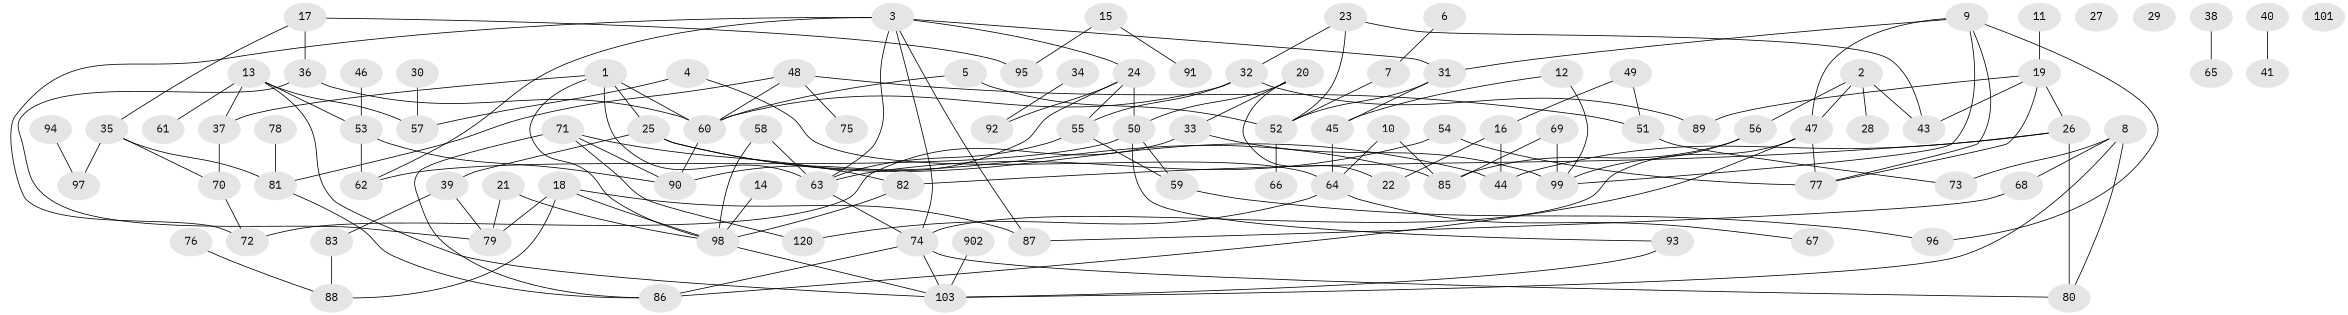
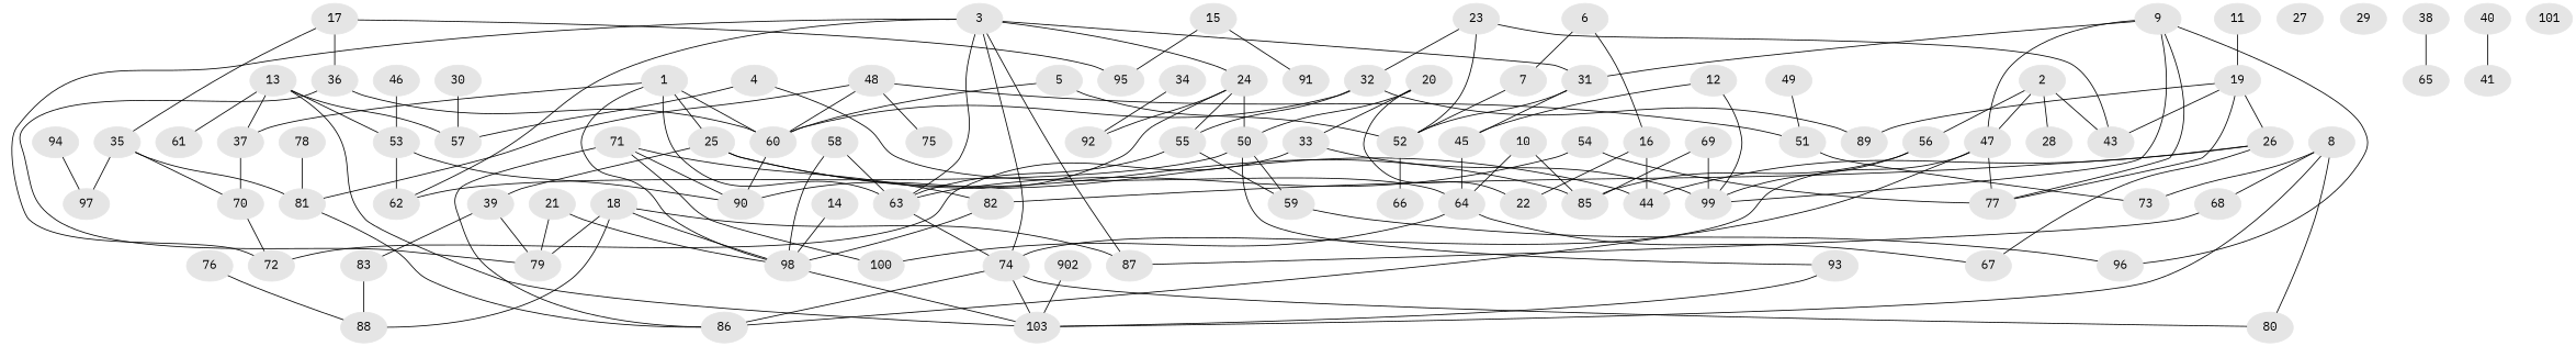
  graph {
    fontname="IBM Plex Mono"
    node [color=gray90 fontname="IBM Plex Mono" style=filled]
    edge [fontname="IBM Plex Mono"]
    1
    25
    37
    60
    63
    98
    85
    44
    39
    70
    90
    74
    103
    2
    28
    43
    47
    56
    77
    86
    99
    3
    24
    62
    72
    87
    31
    9
    96
    50
    55
    92
    80
    4
    57
    64
    67
-   100 [label=120]
+   100
    5
    52
    66
    6
    7
    16
    22
    8
    68
    73
    45
    10
    11
    19
    26
    89
    12
    13
    53
    61
    14
    15
    91
    95
    17
    35
    36
    81
    97
    79
    18
    88
    82
    20
    33
    59
    93
    21
    23
    32
    83
    27
    29
    30
    34
    38
    65
    40
    41
    46
    48
    51
    75
    49
    54
    58
    76
    69
    71
    78
    94
    101
    n101 [label=902]
    1 -- 25
    1 -- 37
    1 -- 60
    1 -- 63
    1 -- 98
    25 -- 85
    25 -- 44
    25 -- 39
    37 -- 70
    60 -- 90
    63 -- 74
    98 -- 103
    39 -- 79
    39 -- 83
    70 -- 72
    74 -- 103
    74 -- 86
    74 -- 80
    2 -- 28
    2 -- 43
    2 -- 47
    2 -- 56
    47 -- 74
    47 -- 77
    47 -- 86
    56 -- 85
    56 -- 99
    3 -- 63
    3 -- 74
    3 -- 24
    3 -- 62
    3 -- 72
    3 -- 87
    3 -- 31
    24 -- 90
    24 -- 50
    24 -- 55
    24 -- 92
    31 -- 52
    31 -- 45
    9 -- 47
    9 -- 77
    9 -- 99
    9 -- 31
    9 -- 96
    50 -- 62
    50 -- 59
    50 -- 93
    55 -- 63
    55 -- 59
    4 -- 57
    4 -- 64
    64 -- 67
    64 -- 100
    5 -- 60
    5 -- 52
    52 -- 66
    6 -- 7
-   49 -- 16
+   6 -- 16
    7 -- 52
    16 -- 44
    16 -- 22
    8 -- 103
    8 -- 80
    8 -- 68
    8 -- 73
    68 -- 87
    45 -- 64
    10 -- 85
    10 -- 64
    11 -- 19
    19 -- 43
    19 -- 77
    19 -- 26
    19 -- 89
    26 -- 44
-   26 -- 80
+   26 -- 67
    26 -- 82
    12 -- 99
    12 -- 45
    13 -- 37
    13 -- 103
    13 -- 57
    13 -- 53
    13 -- 61
    53 -- 90
    53 -- 62
    14 -- 98
    15 -- 91
    15 -- 95
    17 -- 95
    17 -- 35
    17 -- 36
    35 -- 70
    35 -- 81
    35 -- 97
    36 -- 60
    36 -- 79
    81 -- 86
    18 -- 98
    18 -- 87
    18 -- 79
    18 -- 88
    82 -- 98
    20 -- 50
    20 -- 22
    20 -- 33
    33 -- 99
    33 -- 72
    59 -- 96
    93 -- 103
    21 -- 98
    21 -- 79
    23 -- 43
    23 -- 52
    23 -- 32
    32 -- 60
    32 -- 55
    32 -- 89
    83 -- 88
    30 -- 57
    34 -- 92
    38 -- 65
    40 -- 41
    46 -- 53
    48 -- 60
    48 -- 81
    48 -- 51
    48 -- 75
    51 -- 73
    49 -- 51
    54 -- 63
    54 -- 77
    58 -- 63
    58 -- 98
    76 -- 88
    69 -- 85
    69 -- 99
    71 -- 90
    71 -- 86
    71 -- 100
    71 -- 82
    78 -- 81
    94 -- 97
    n101 -- 103
  }
